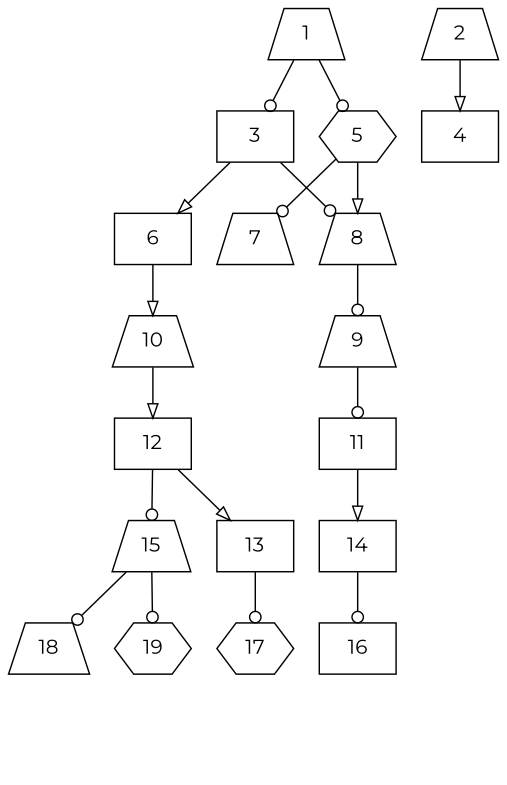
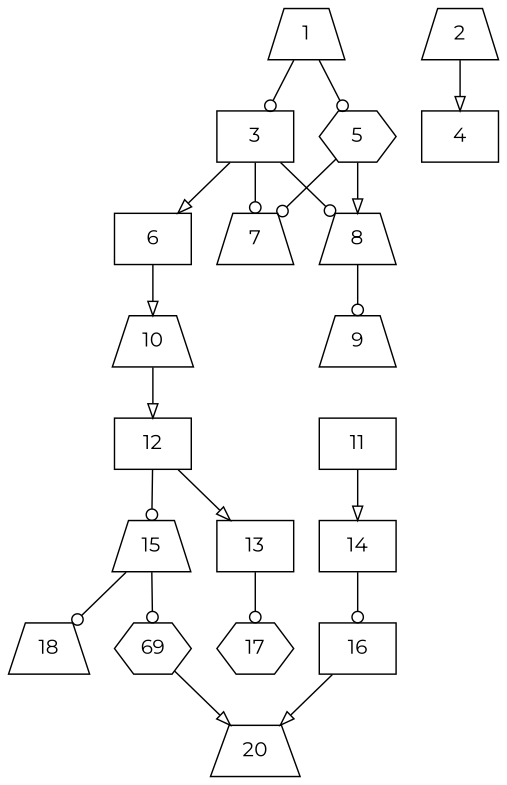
  digraph {
    fontname=Montserrat
    node [alpha=0.06 fontname=Montserrat shape=trapezium]
    edge [arrowhead=odot fontname=Montserrat]
    1 [alpha=0.14 expect_size=6775808]
    3 [expect_size=12875776 shape=box]
    5 [alpha=0.09 expect_size=7374848 shape=hexagon]
    6 [alpha=0.02 expect_size=15067136 shape=box]
    7 [alpha=0.18 expect_size=18956288]
    8 [alpha=0.03 expect_size=37922816]
    10 [alpha=0.05 expect_size=48165888]
    9 [alpha=0.08 expect_size=29487104]
    2 [alpha=0.17 expect_size=47801344]
    4 [alpha=0.17 expect_size=24539136 shape=box]
    12 [alpha=0.08 expect_size=12178432 shape=box]
    11 [alpha=0.18 expect_size=27067392 shape=box]
    13 [alpha=0.11 expect_size=5540864 shape=box]
    15 [alpha=0.14 expect_size=13181952]
    14 [expect_size=20722688 shape=box]
    16 [expect_size=35360768 shape=box]
    17 [alpha=0.13 expect_size=40451072 shape=hexagon]
    18 [alpha=0.10 expect_size=35619840]
-   19 [alpha=0.02 expect_size=41847808 shape=hexagon]
+   19 [alpha=0.02 expect_size=41847808 shape=hexagon label=69]
+   20 [alpha=0.04 expect_size=14614528]
    1 -> 3
    1 -> 5
    3 -> 6 [arrowhead=onormal]
+   3 -> 7
    3 -> 8
    5 -> 7
    5 -> 8 [arrowhead=onormal]
    6 -> 10 [arrowhead=onormal]
    8 -> 9
    10 -> 12 [arrowhead=onormal]
-   9 -> 11
    2 -> 4 [arrowhead=onormal]
    12 -> 13 [arrowhead=onormal]
    12 -> 15
    11 -> 14 [arrowhead=onormal]
    13 -> 17
    15 -> 18
    15 -> 19
    14 -> 16
+   16 -> 20 [arrowhead=onormal]
+   19 -> 20 [arrowhead=onormal]
  }
